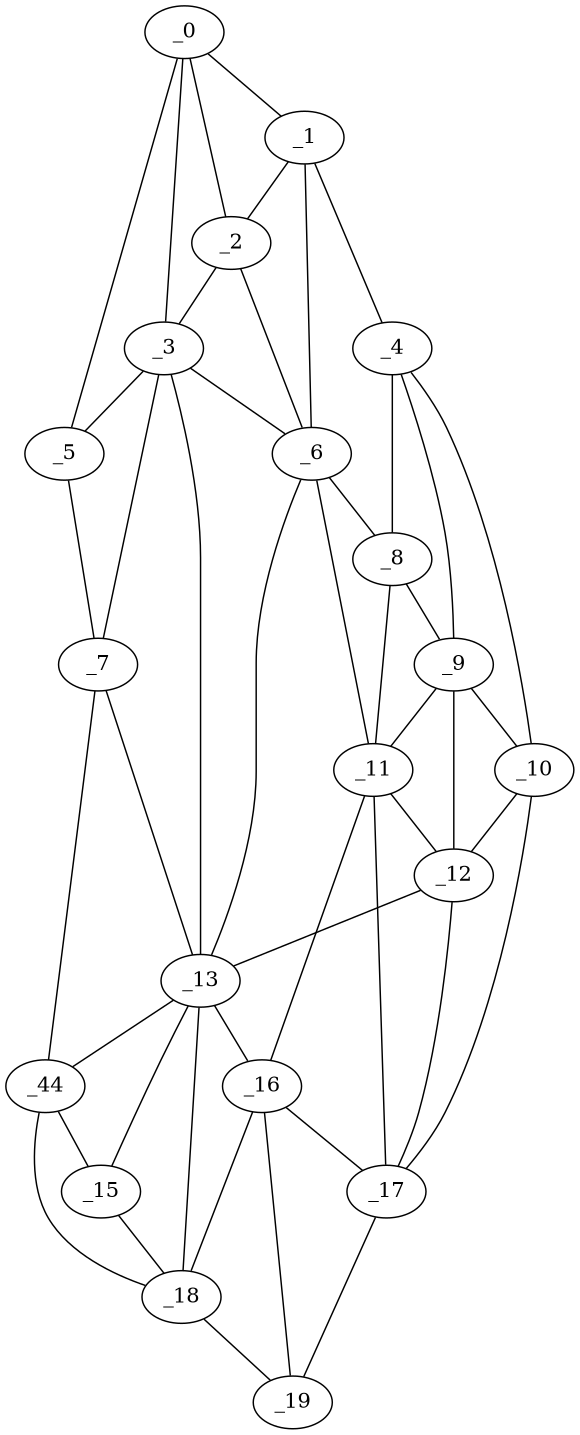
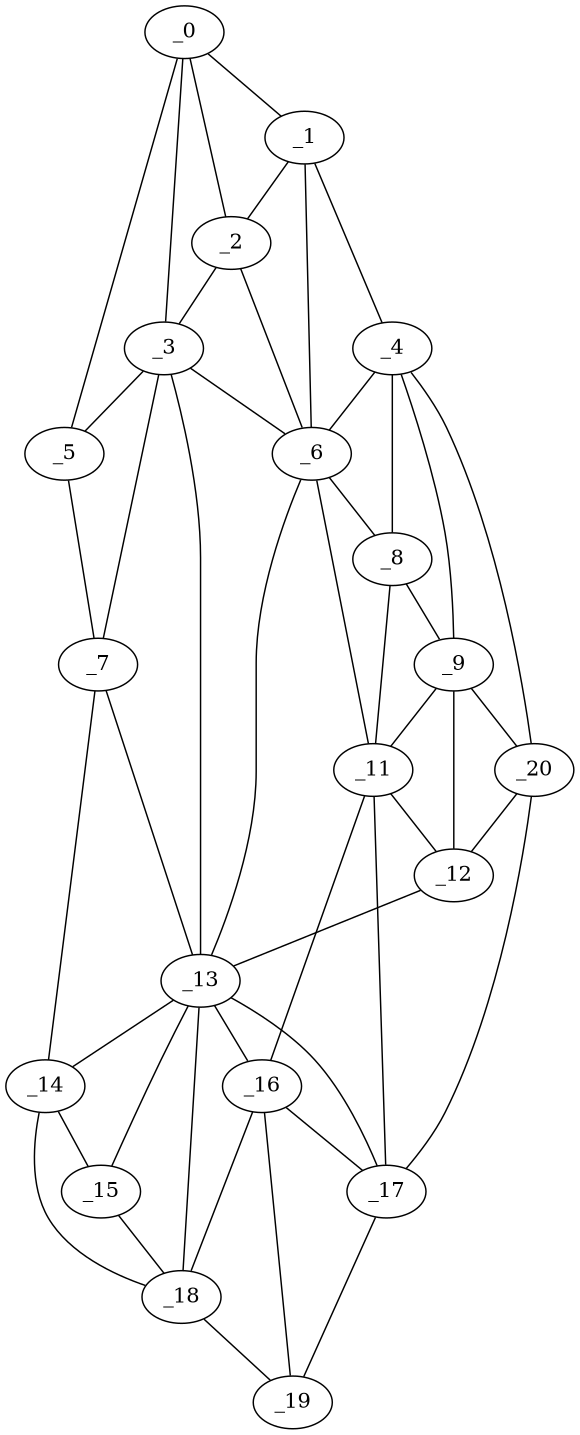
  graph {
    node [y=20]
    edge [valence=1]
    _0 [x=8 y=62]
    _1 [x=11 y=72]
    _2 [x=17 y=60]
    _3 [x=27 y=26]
    _5 [x=30]
    _4 [x=28 y=87]
    _6 [x=34 y=69]
    _7 [x=39 y=11]
    _13 [x=96 y=39]
    _8 [x=48 y=84]
    _9 [x=59 y=97]
-   _10 [x=72 y=110]
+   _10 [x=72 y=110 label=_20]
    _11 [x=76 y=79]
-   _14 [x=100 label=_44]
+   _14 [x=100]
    _16 [x=106 y=50]
    _15 [x=105 y=27]
    _18 [x=116 y=36]
    _12 [x=77 y=83]
    _17 [x=107 y=69]
    _19 [x=119 y=46]
    _0 -- _1
    _0 -- _2
    _0 -- _3 [valence=2]
    _0 -- _5
    _1 -- _2 [valence=2]
    _1 -- _4
    _1 -- _6 [valence=2]
    _2 -- _3 [valence=2]
    _2 -- _6
    _3 -- _5
    _3 -- _6 [valence=2]
    _3 -- _7
    _3 -- _13 [valence=2]
    _5 -- _7
+   _4 -- _6 [valence=2]
    _4 -- _8 [valence=2]
    _4 -- _9 [valence=2]
    _4 -- _10
    _6 -- _13 [valence=2]
    _6 -- _8
    _6 -- _11
    _7 -- _13 [valence=2]
    _7 -- _14
    _13 -- _14 [valence=2]
    _13 -- _16
    _13 -- _15
    _13 -- _18 [valence=2]
    _8 -- _9
    _8 -- _11 [valence=2]
    _9 -- _10
    _9 -- _11 [valence=2]
    _9 -- _12
    _10 -- _12
    _10 -- _17
    _11 -- _16 [valence=2]
    _11 -- _12 [valence=2]
    _11 -- _17 [valence=2]
    _14 -- _15 [valence=2]
    _14 -- _18
    _16 -- _18
    _16 -- _17 [valence=2]
    _16 -- _19
    _15 -- _18 [valence=2]
    _18 -- _19
    _12 -- _13 [valence=2]
-   _12 -- _17 [valence=2]
+   _13 -- _17 [valence=2]
    _17 -- _19
  }
